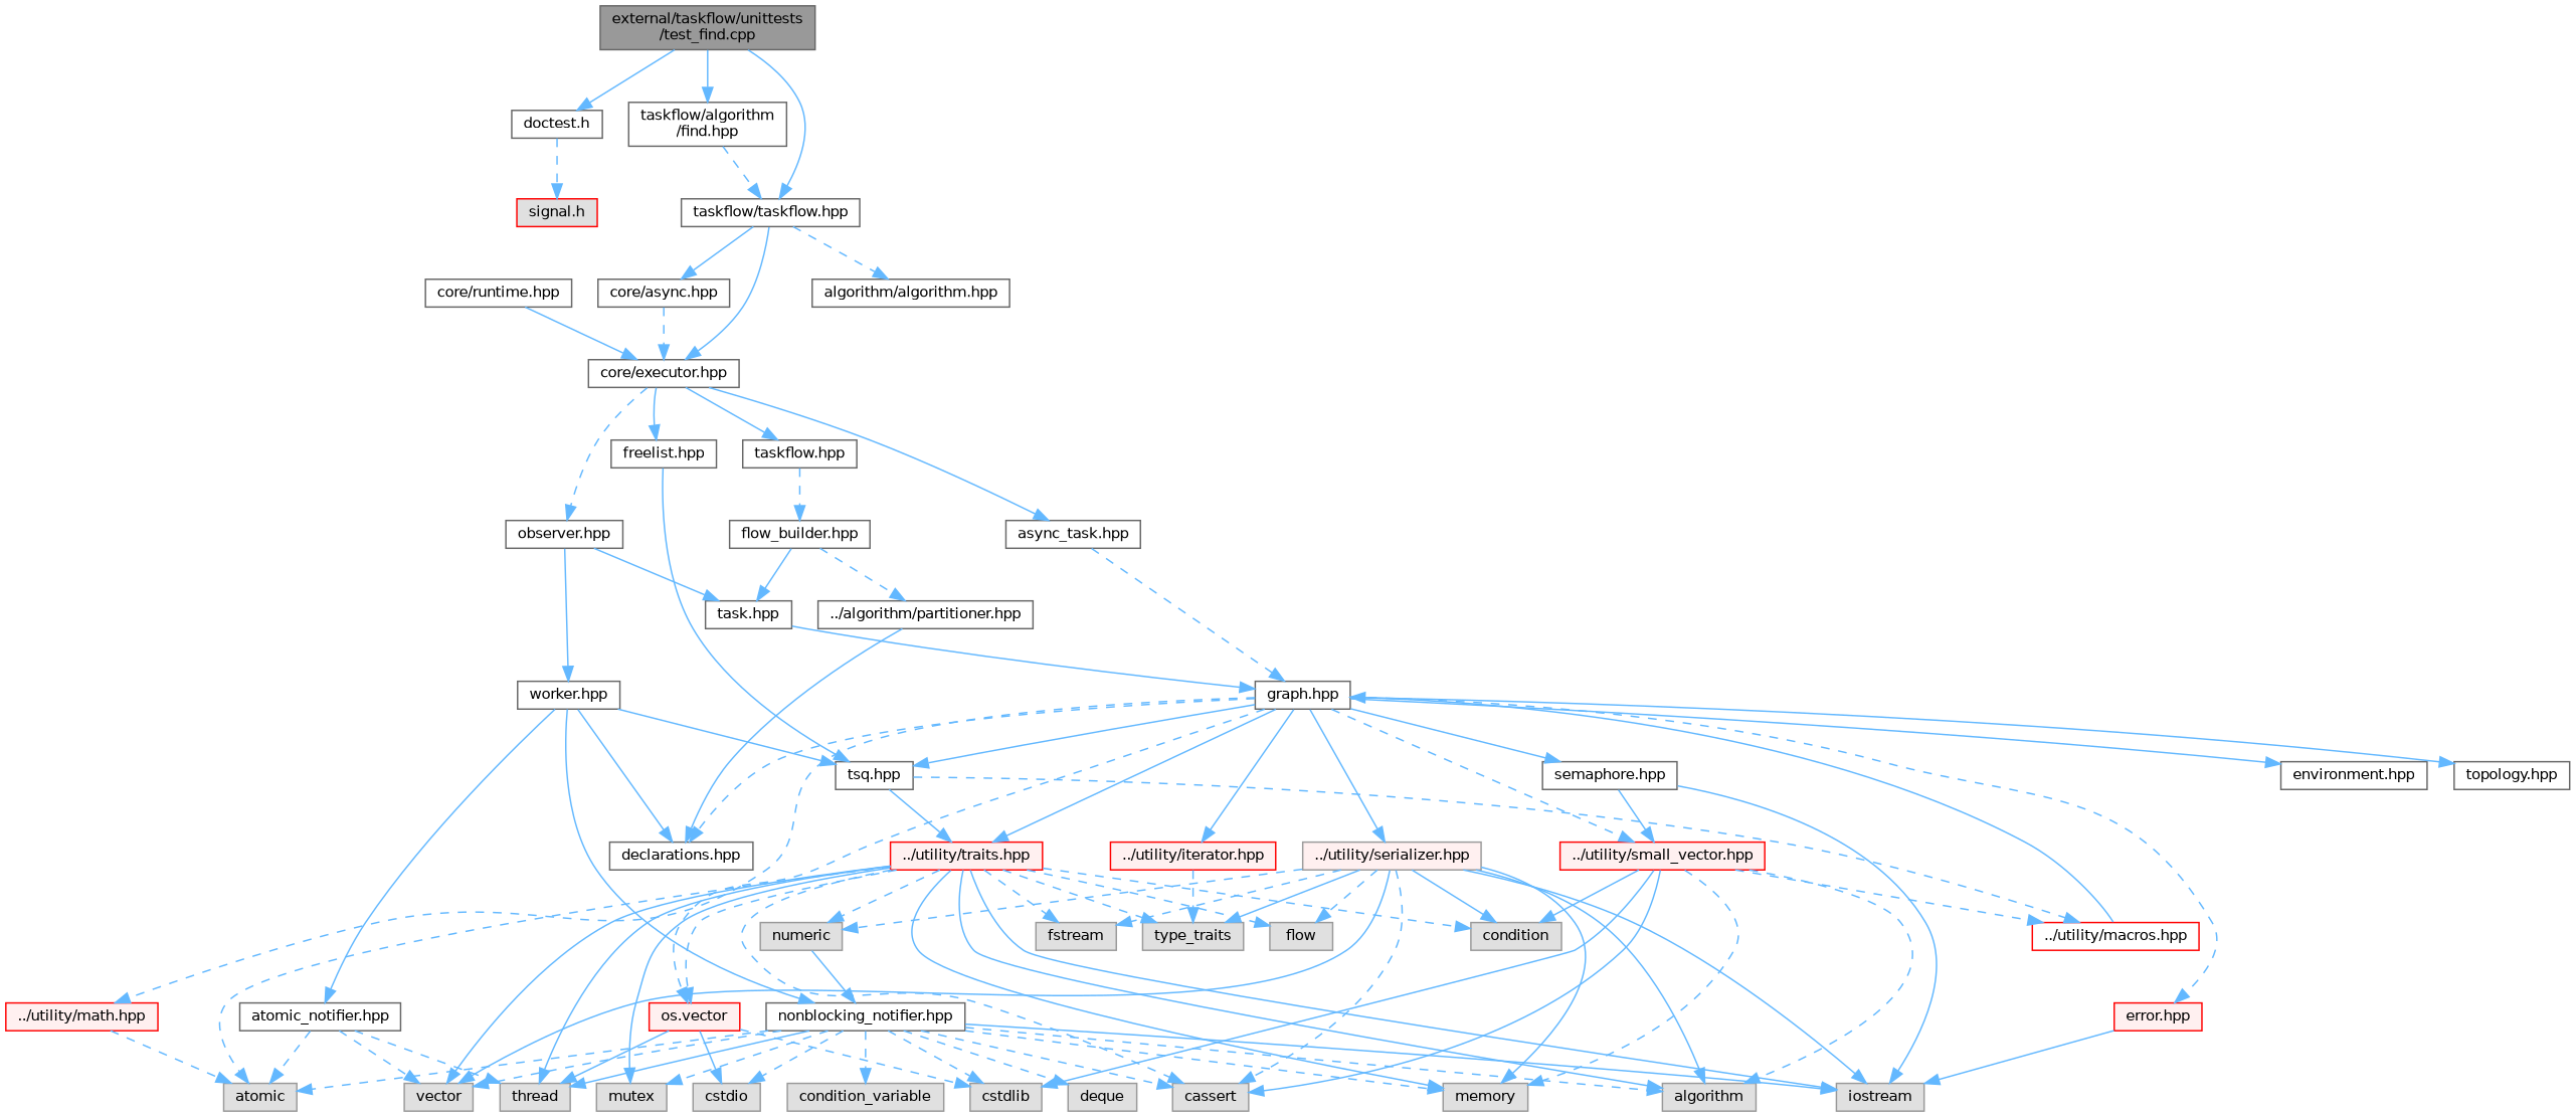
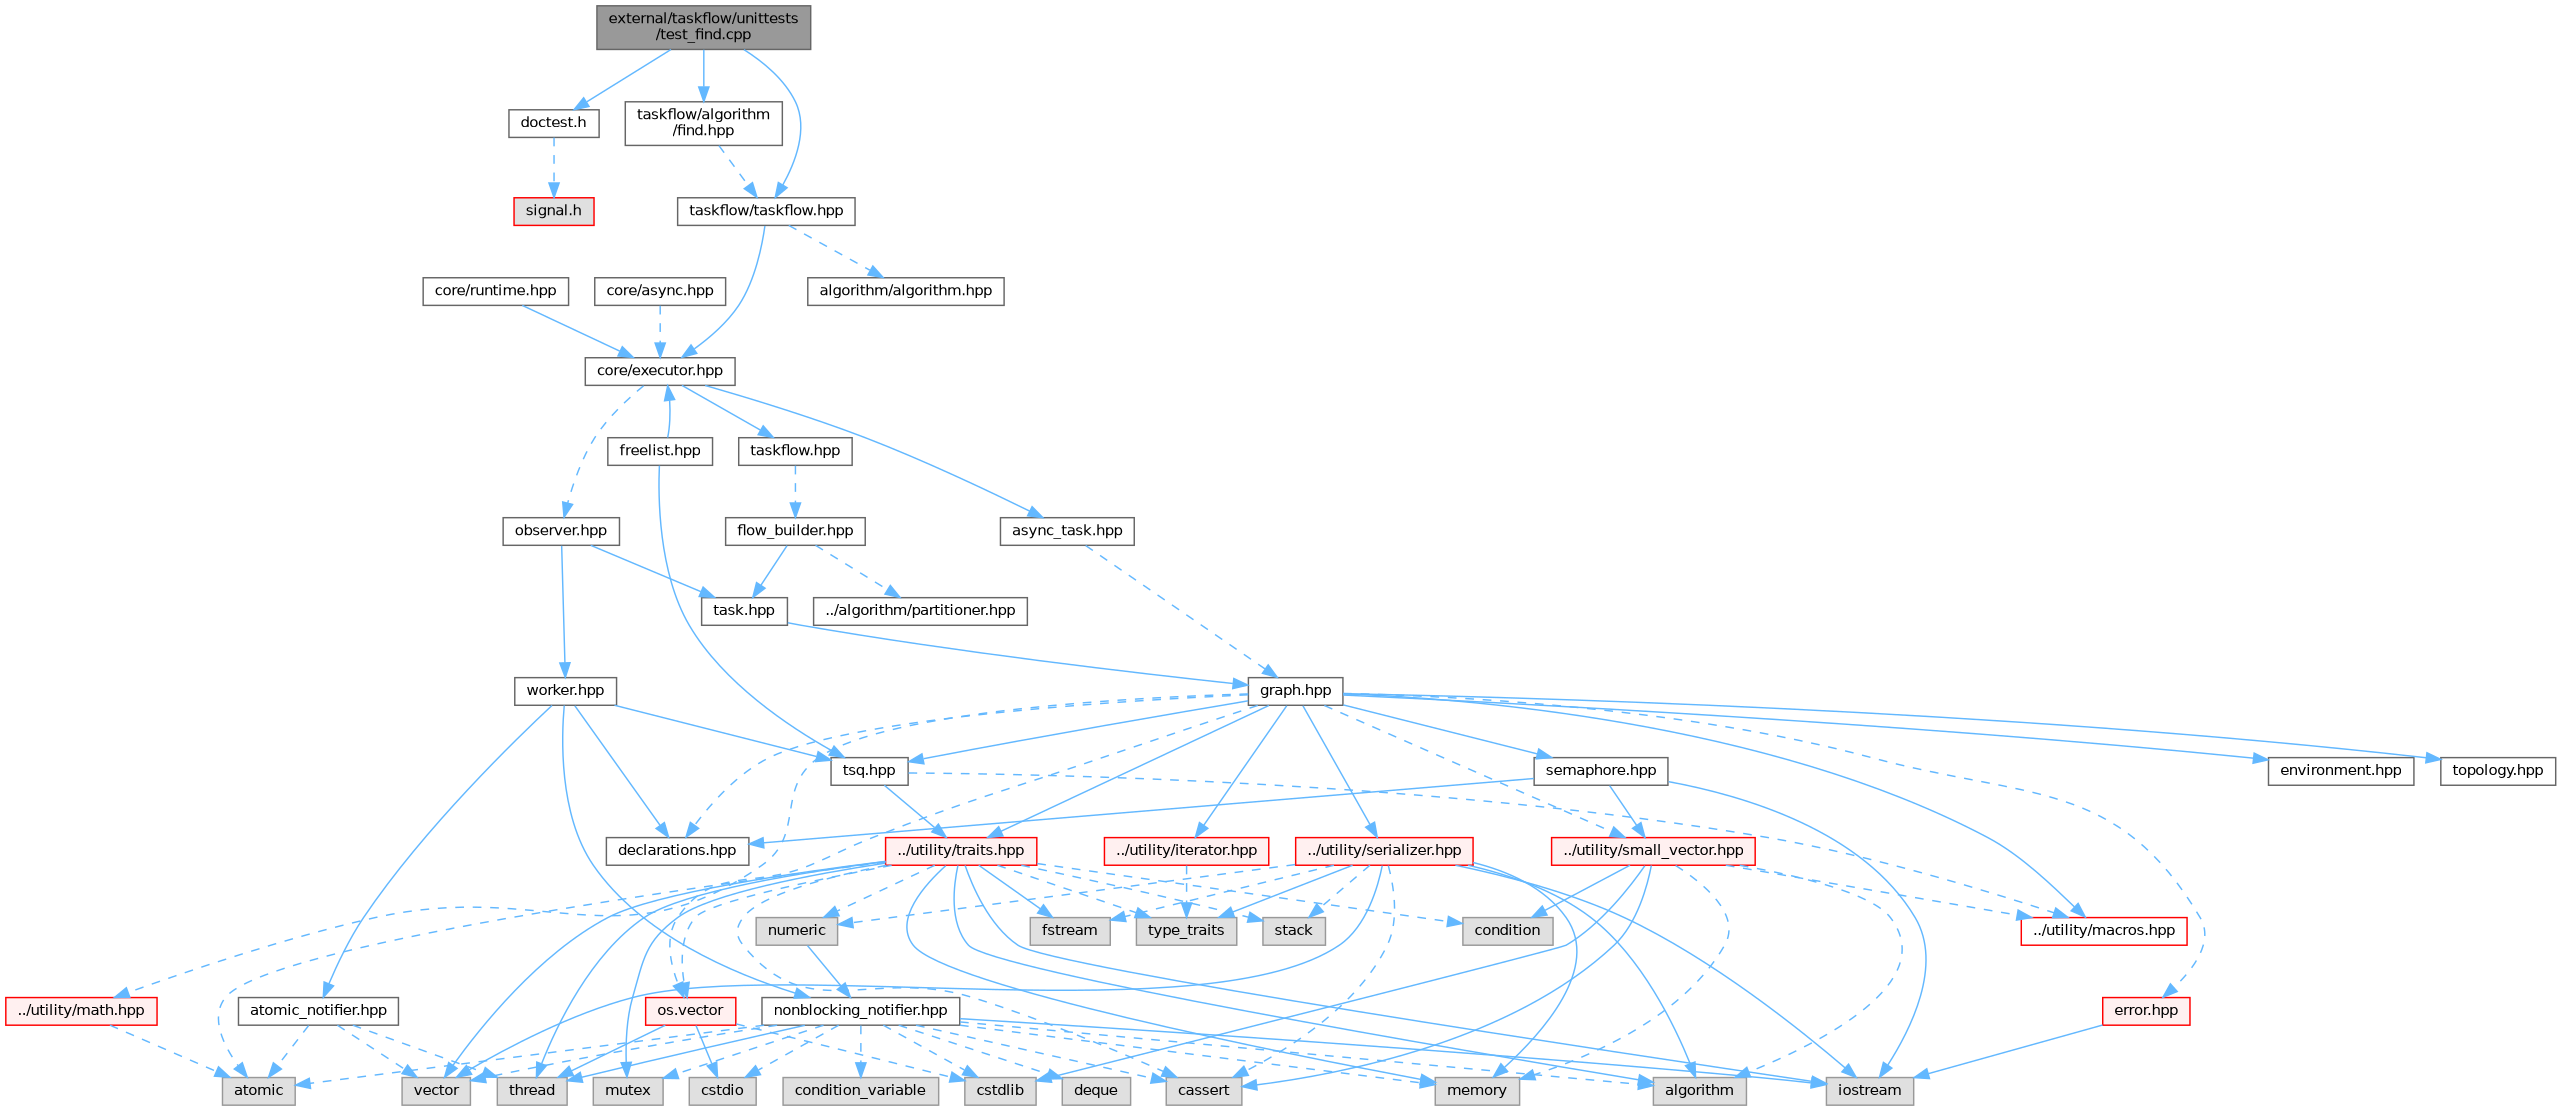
  digraph {
    node [color=grey40 fillcolor=white fontname=Helvetica fontsize=10 shape=box style=filled]
    edge [color=steelblue1 fontname=Helvetica fontsize=10 labelfontname=Helvetica labelfontsize=10 style=solid]
    n1 [color=gray40 fillcolor=grey60 fontcolor=black height=0.2 label="external/taskflow/unittests\l/test_find.cpp" width=0.4]
    n2 [height=0.2 label="doctest.h" width=0.4]
    n3 [height=0.2 label="taskflow/taskflow.hpp" width=0.4]
    n4 [height=0.2 label="taskflow/algorithm\l/find.hpp" width=0.4]
    n5 [color=red fillcolor="#E0E0E0" height=0.2 label="signal.h" width=0.4]
    n6 [height=0.2 label="core/executor.hpp" width=0.4]
    n7 [height=0.2 label="core/async.hpp" width=0.4]
    n8 [height=0.2 label="algorithm/algorithm.hpp" width=0.4]
    n9 [height=0.2 label="observer.hpp" width=0.4]
    n10 [height=0.2 label="taskflow.hpp" width=0.4]
    n11 [height=0.2 label="async_task.hpp" width=0.4]
    n12 [height=0.2 label="freelist.hpp" width=0.4]
    n13 [height=0.2 label="core/runtime.hpp" width=0.4]
    n14 [height=0.2 label="task.hpp" width=0.4]
    n15 [height=0.2 label="worker.hpp" width=0.4]
    n16 [height=0.2 label="flow_builder.hpp" width=0.4]
    n17 [height=0.2 label="graph.hpp" width=0.4]
    n18 [height=0.2 label="tsq.hpp" width=0.4]
    n19 [height=0.2 label="declarations.hpp" width=0.4]
    n20 [height=0.2 label="atomic_notifier.hpp" width=0.4]
    n21 [height=0.2 label="nonblocking_notifier.hpp" width=0.4]
    n22 [color=red height=0.2 label="../utility/macros.hpp" width=0.4]
    n23 [color=red fillcolor="#FFF0F0" height=0.2 label="../utility/traits.hpp" width=0.4]
    n24 [color=red fillcolor="#FFF0F0" height=0.2 label="os.vector" width=0.4]
    n25 [color=red fillcolor="#FFF0F0" height=0.2 label="../utility/iterator.hpp" width=0.4]
    n26 [color=red fillcolor="#FFF0F0" height=0.2 label="../utility/math.hpp" width=0.4]
    n27 [color=red fillcolor="#FFF0F0" height=0.2 label="../utility/small_vector.hpp" width=0.4]
-   n28 [color=grey60 fillcolor="#FFF0F0" height=0.2 label="../utility/serializer.hpp" width=0.4]
+   n28 [color=red fillcolor="#FFF0F0" height=0.2 label="../utility/serializer.hpp" width=0.4]
    n29 [color=red fillcolor="#FFF0F0" height=0.2 label="error.hpp" width=0.4]
    n30 [height=0.2 label="semaphore.hpp" width=0.4]
    n31 [height=0.2 label="environment.hpp" width=0.4]
    n32 [height=0.2 label="topology.hpp" width=0.4]
    n33 [color=grey60 fillcolor="#E0E0E0" height=0.2 label=type_traits width=0.4]
    n34 [color=grey60 fillcolor="#E0E0E0" height=0.2 label=condition width=0.4]
    n35 [color=grey60 fillcolor="#E0E0E0" height=0.2 label=iostream width=0.4]
    n36 [color=grey60 fillcolor="#E0E0E0" height=0.2 label=fstream width=0.4]
    n37 [color=grey60 fillcolor="#E0E0E0" height=0.2 label=mutex width=0.4]
-   n38 [color=grey60 fillcolor="#E0E0E0" height=0.2 label=flow width=0.4]
+   n38 [color=grey60 fillcolor="#E0E0E0" height=0.2 label=stack width=0.4]
    n39 [color=grey60 fillcolor="#E0E0E0" height=0.2 label=vector width=0.4]
    n40 [color=grey60 fillcolor="#E0E0E0" height=0.2 label=algorithm width=0.4]
    n41 [color=grey60 fillcolor="#E0E0E0" height=0.2 label=memory width=0.4]
    n42 [color=grey60 fillcolor="#E0E0E0" height=0.2 label=atomic width=0.4]
    n43 [color=grey60 fillcolor="#E0E0E0" height=0.2 label=thread width=0.4]
    n44 [color=grey60 fillcolor="#E0E0E0" height=0.2 label=numeric width=0.4]
    n45 [color=grey60 fillcolor="#E0E0E0" height=0.2 label=cassert width=0.4]
    n46 [color=grey60 fillcolor="#E0E0E0" height=0.2 label=cstdlib width=0.4]
    n47 [color=grey60 fillcolor="#E0E0E0" height=0.2 label=cstdio width=0.4]
    n48 [color=grey60 fillcolor="#E0E0E0" height=0.2 label=deque width=0.4]
    n49 [color=grey60 fillcolor="#E0E0E0" height=0.2 label=condition_variable width=0.4]
    n50 [height=0.2 label="../algorithm/partitioner.hpp" width=0.4]
    n1 -> n2
    n1 -> n3
    n1 -> n4
    n2 -> n5 [style=dashed]
    n3 -> n6
-   n3 -> n7
    n3 -> n8 [style=dashed]
    n4 -> n3 [style=dashed]
    n6 -> n9 [style=dashed]
    n6 -> n10
    n6 -> n11
-   n6 -> n12
+   n12 -> n6
    n7 -> n6 [style=dashed]
    n9 -> n14
    n9 -> n15
    n10 -> n16 [style=dashed]
    n11 -> n17 [style=dashed]
    n12 -> n18
    n13 -> n6
    n14 -> n17
    n15 -> n18
    n15 -> n19
    n15 -> n20
    n15 -> n21
    n16 -> n14
    n16 -> n50 [style=dashed]
    n17 -> n18
    n17 -> n19 [style=dashed]
-   n22 -> n17
+   n17 -> n22
    n17 -> n23
    n17 -> n24 [style=dashed]
    n17 -> n25
    n17 -> n26 [style=dashed]
    n17 -> n27 [style=dashed]
    n17 -> n28
    n17 -> n29 [style=dashed]
    n17 -> n30
    n17 -> n31
    n17 -> n32
    n18 -> n22 [style=dashed]
    n18 -> n23
    n20 -> n39 [style=dashed]
    n20 -> n42 [style=dashed]
    n20 -> n43 [style=dashed]
    n21 -> n35
    n21 -> n37 [style=dashed]
    n21 -> n39 [style=dashed]
    n21 -> n40 [style=dashed]
    n21 -> n41 [style=dashed]
    n21 -> n42 [style=dashed]
    n21 -> n43
    n21 -> n45 [style=dashed]
    n21 -> n46 [style=dashed]
    n21 -> n47 [style=dashed]
    n21 -> n48 [style=dashed]
    n21 -> n49 [style=dashed]
    n23 -> n24 [style=dashed]
    n23 -> n33 [style=dashed]
    n23 -> n34 [style=dashed]
    n23 -> n35
-   n23 -> n36 [style=dashed]
+   n23 -> n36
    n23 -> n37
    n23 -> n38 [style=dashed]
    n23 -> n39
    n23 -> n40
    n23 -> n41
    n23 -> n42 [style=dashed]
    n23 -> n43
    n23 -> n44 [style=dashed]
    n23 -> n45 [style=dashed]
    n24 -> n43
    n24 -> n46 [style=dashed]
    n24 -> n47
    n25 -> n33 [style=dashed]
    n26 -> n42 [style=dashed]
    n27 -> n22 [style=dashed]
    n27 -> n34
    n27 -> n40 [style=dashed]
    n27 -> n41 [style=dashed]
    n27 -> n45
    n27 -> n46
    n28 -> n33
-   n28 -> n34
    n28 -> n35
    n28 -> n36 [style=dashed]
    n28 -> n38 [style=dashed]
    n28 -> n39
    n28 -> n40
    n28 -> n41
    n28 -> n44 [style=dashed]
    n28 -> n45 [style=dashed]
    n29 -> n35
-   n50 -> n19
+   n30 -> n19
    n30 -> n27
    n30 -> n35
    n44 -> n21
  }
